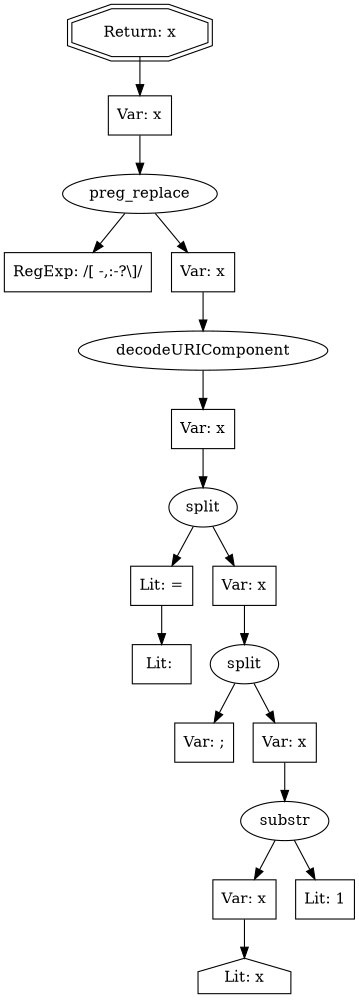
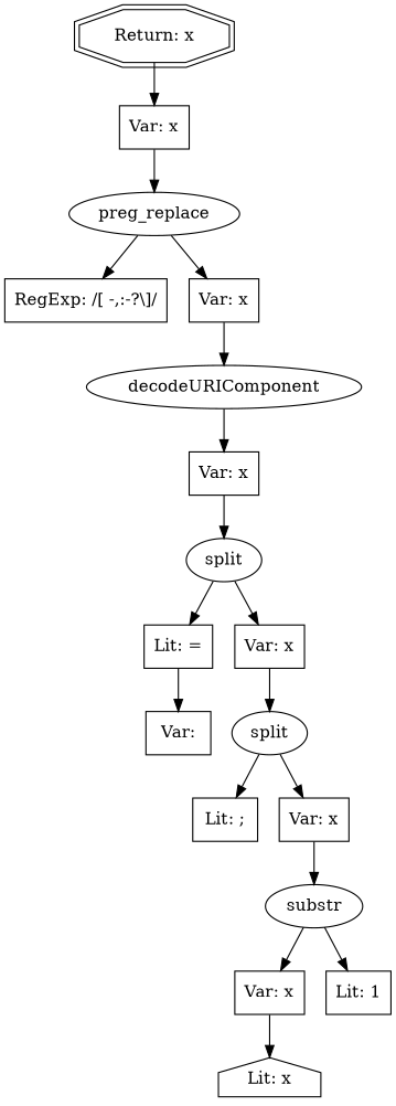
  digraph {
    node [shape=box]
    n1 [label="Lit: x" shape=house]
    n2 [label=substr shape=ellipse]
    n3 [label="Var: x"]
    n4 [label="Lit: 1"]
    n5 [label=split shape=ellipse]
-   n6 [label="Var: ;"]
+   n6 [label="Lit: ;"]
    n7 [label="Var: x"]
    n8 [label=split shape=ellipse]
    n9 [label="Lit: ="]
    n10 [label="Var: x"]
-   n11 [label="Lit: "]
+   n11 [label="Var:"]
    n12 [label=decodeURIComponent shape=ellipse]
    n13 [label="Var: x"]
    n14 [label=preg_replace shape=ellipse]
    n15 [label="RegExp: /[ -,:-?\\]/"]
    n16 [label="Var: x"]
    n17 [label="Var: x"]
    n18 [label="Return: x" shape=doubleoctagon]
    n2 -> n3
    n2 -> n4
    n3 -> n1
    n5 -> n6
    n5 -> n7
    n7 -> n2
    n8 -> n9
    n8 -> n10
    n9 -> n11
    n10 -> n5
    n12 -> n13
    n13 -> n8
    n14 -> n15
    n14 -> n16
    n16 -> n12
    n17 -> n14
    n18 -> n17
  }
